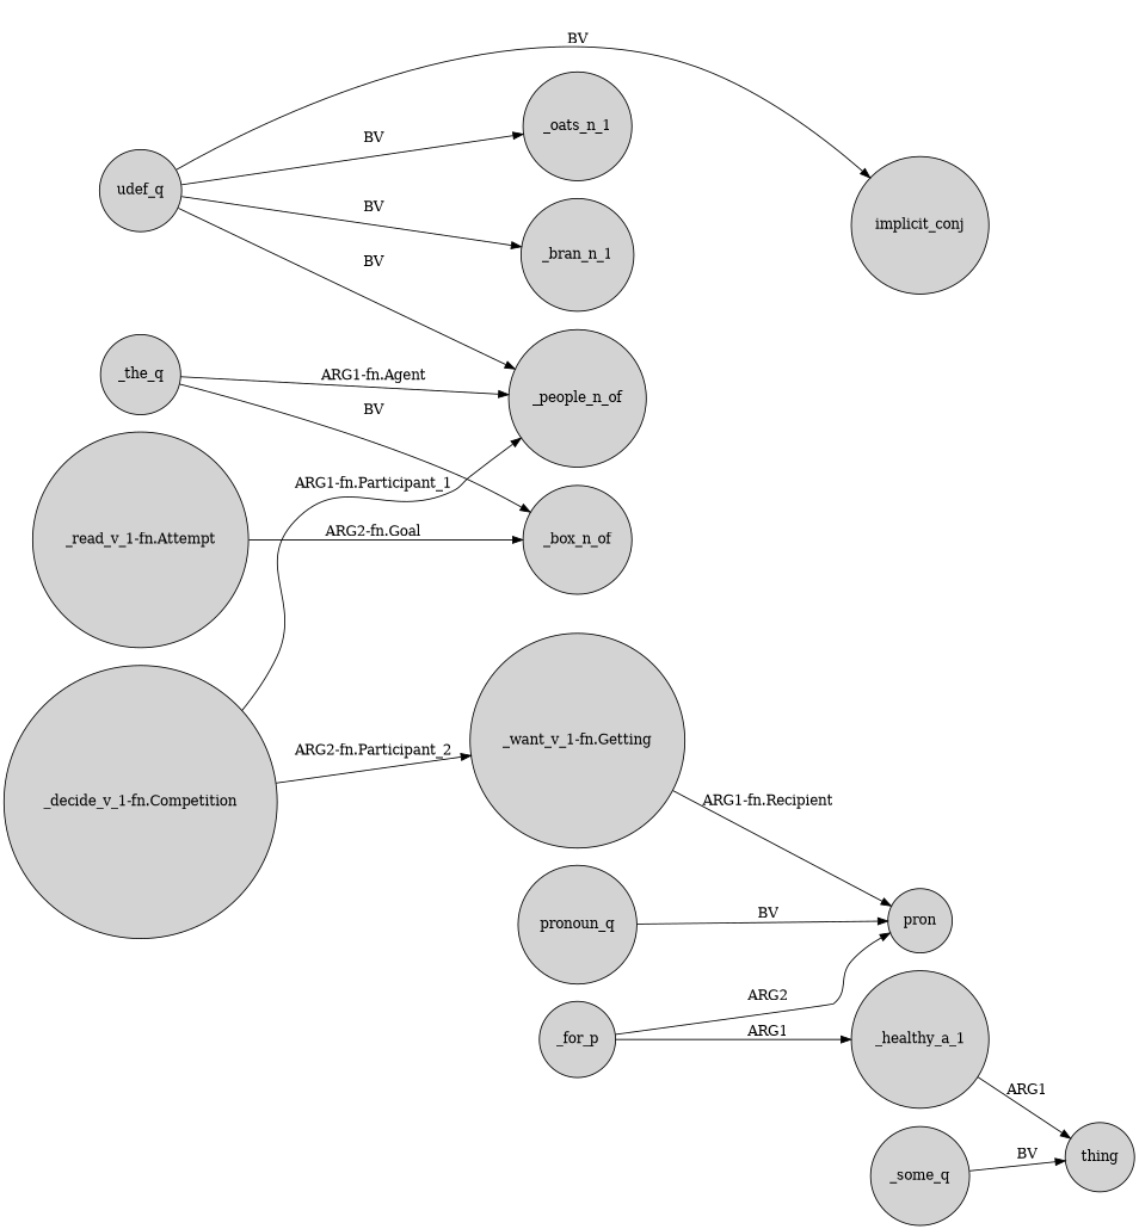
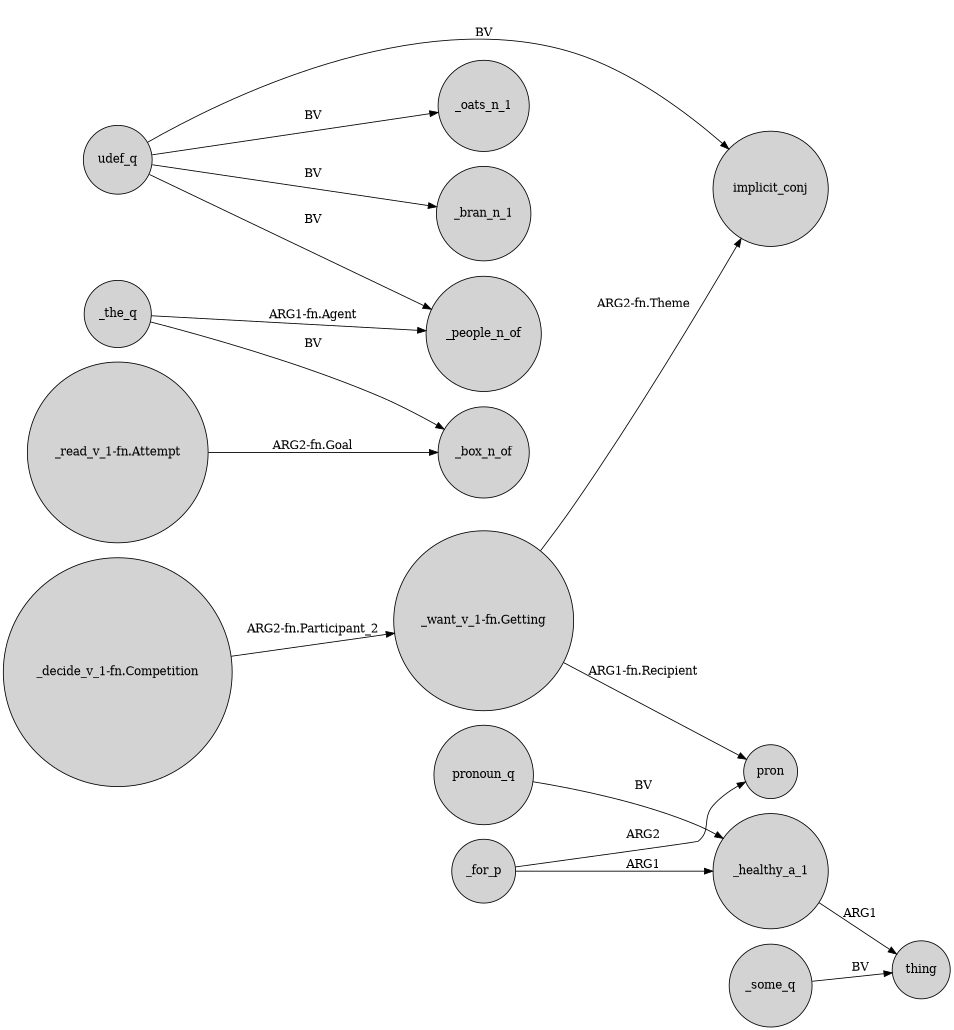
  digraph {
    rankdir=LR
    node [shape=circle style=filled]
    udef_q
    _people_n_of
    implicit_conj
    _oats_n_1
    _bran_n_1
    _healthy_a_1
    thing
    _for_p
    pron
    "_want_v_1-fn.Getting"
    _the_q
    _box_n_of
    _some_q
    "_read_v_1-fn.Attempt"
    "_decide_v_1-fn.Competition"
    pronoun_q
    udef_q -> _people_n_of [label=BV]
    udef_q -> implicit_conj [label=BV]
    udef_q -> _oats_n_1 [label=BV]
    udef_q -> _bran_n_1 [label=BV]
    _healthy_a_1 -> thing [label=ARG1]
    _for_p -> _healthy_a_1 [label=ARG1]
    _for_p -> pron [label=ARG2]
+   "_want_v_1-fn.Getting" -> implicit_conj [label="ARG2-fn.Theme"]
    "_want_v_1-fn.Getting" -> pron [label="ARG1-fn.Recipient"]
    _the_q -> _people_n_of [label="ARG1-fn.Agent"]
    _the_q -> _box_n_of [label=BV]
    _some_q -> thing [label=BV]
    "_read_v_1-fn.Attempt" -> _box_n_of [label="ARG2-fn.Goal"]
-   "_decide_v_1-fn.Competition" -> _people_n_of [label="ARG1-fn.Participant_1"]
    "_decide_v_1-fn.Competition" -> "_want_v_1-fn.Getting" [label="ARG2-fn.Participant_2"]
-   pronoun_q -> pron [label=BV]
+   pronoun_q -> _healthy_a_1 [label=BV]
  }
